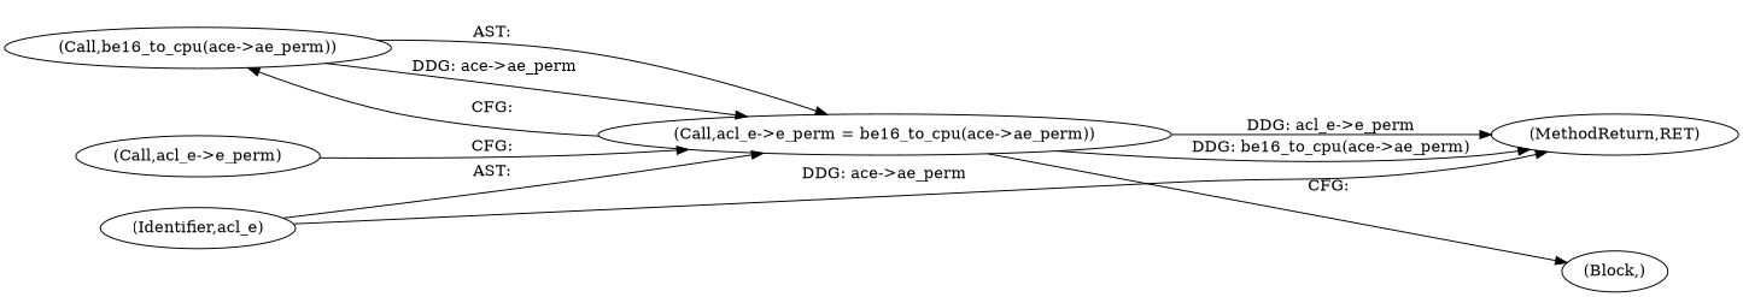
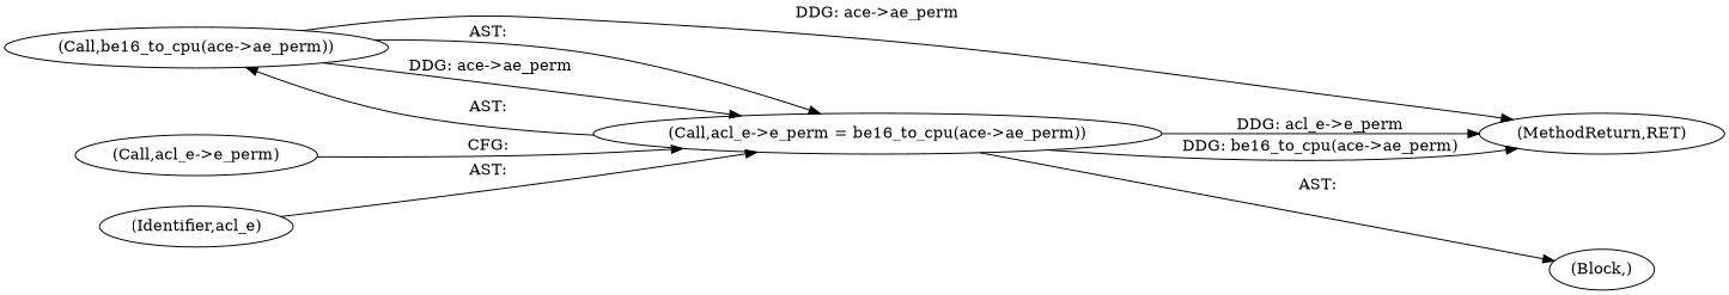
  digraph {
    rankdir=LR
    n1 [label="(Call,be16_to_cpu(ace->ae_perm))"]
    n2 [label="(Call,acl_e->e_perm = be16_to_cpu(ace->ae_perm))"]
    n3 [label="(MethodReturn,RET)"]
    n4 [label="(Block,)"]
    n5 [label="(Call,acl_e->e_perm)"]
    n6 [label="(Identifier,acl_e)"]
    n1 -> n2 [label="AST: "]
    n1 -> n2 [label="DDG: ace->ae_perm"]
-   n6 -> n3 [label="DDG: ace->ae_perm"]
-   n2 -> n1 [label="CFG: "]
+   n1 -> n3 [label="DDG: ace->ae_perm"]
+   n2 -> n1 [label="AST: "]
    n2 -> n3 [label="DDG: acl_e->e_perm"]
    n2 -> n3 [label="DDG: be16_to_cpu(ace->ae_perm)"]
-   n2 -> n4 [label="CFG: "]
+   n2 -> n4 [label="AST: "]
    n5 -> n2 [label="CFG: "]
    n6 -> n2 [label="AST: "]
  }
